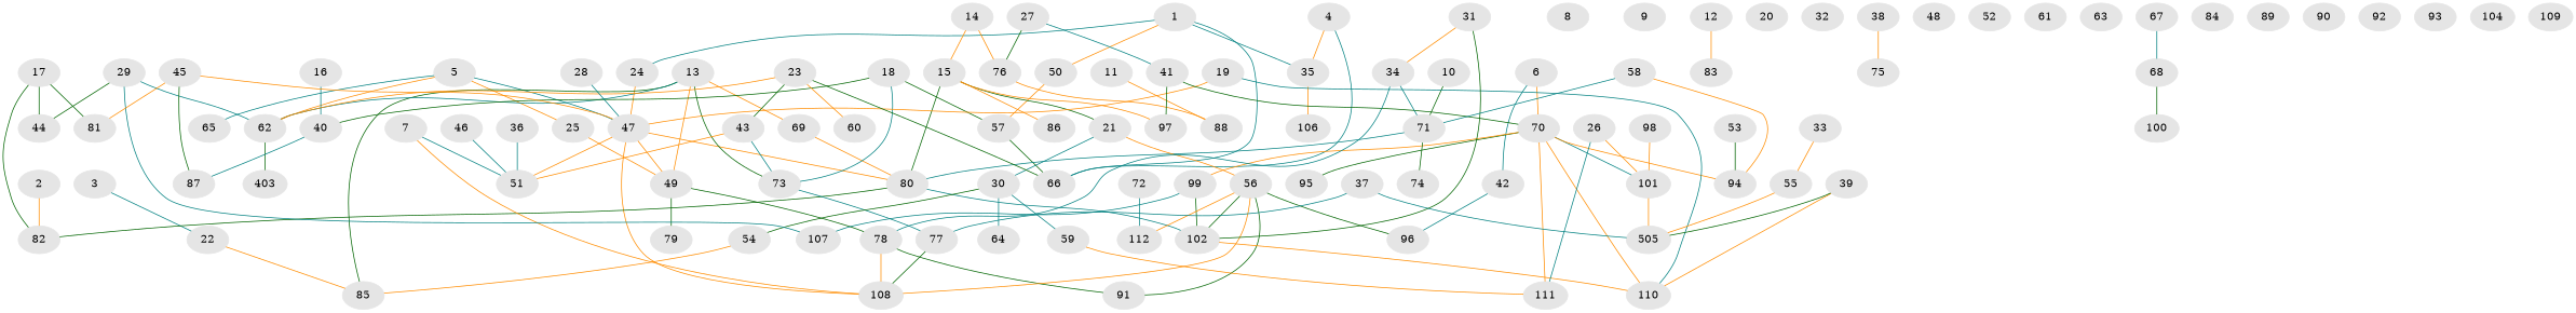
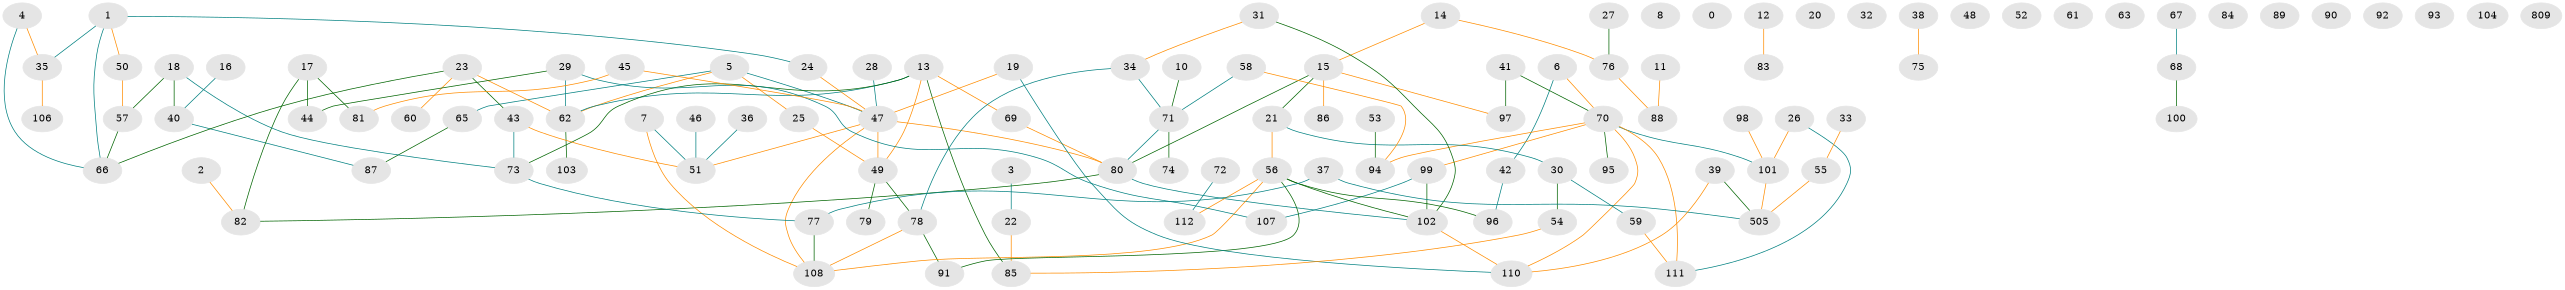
  graph {
    node [color=gray90 style=filled]
    edge [color=darkorange]
    1
    24
    35
    50
    66
    47
    106
    57
    2
    82
    3
    22
    85
    4
    5
    25
    62
    65
    49
    51
    108
    80
-   103 [label=403]
+   103
    6
    42
    70
    96
    110
    101
    111
    94
    95
    99
    7
    8
-   9
+   9 [label=0]
    10
    71
    74
    11
    88
    12
    83
    13
    69
    73
    78
    79
    77
    14
    15
    76
    21
    86
    97
    30
    56
    102
    16
    40
    87
    17
    44
    81
    18
    19
    20
    54
    59
-   64
    91
    112
    23
    43
    60
    26
    n77 [label=505]
    27
    41
    28
    29
    107
    31
    34
    32
    33
    55
    36
    37
    38
    75
    39
    45
    46
    48
    52
    53
    58
    61
    63
    67
    68
    100
    72
    84
    89
    90
    92
    93
    98
    104
-   109
+   109 [label=809]
    1 -- 24 [color=teal]
    1 -- 35 [color=teal]
    1 -- 50
    1 -- 66 [color=teal]
    24 -- 47
    35 -- 106
    50 -- 57
    47 -- 49
    47 -- 51
    47 -- 108
    47 -- 80
    57 -- 66 [color=darkgreen]
    2 -- 82
    3 -- 22 [color=teal]
    22 -- 85
    4 -- 35
    4 -- 66 [color=teal]
    5 -- 47 [color=teal]
    5 -- 25
    5 -- 62
    5 -- 65 [color=teal]
    25 -- 49
    62 -- 103 [color=darkgreen]
    49 -- 78 [color=darkgreen]
    49 -- 79 [color=darkgreen]
    80 -- 82 [color=darkgreen]
    80 -- 102 [color=teal]
    6 -- 42 [color=teal]
    6 -- 70
    42 -- 96 [color=teal]
    70 -- 110
    70 -- 101 [color=teal]
    70 -- 111
    70 -- 94
    70 -- 95 [color=darkgreen]
    70 -- 99
    101 -- n77
    99 -- 102 [color=darkgreen]
    99 -- 107 [color=teal]
    7 -- 51 [color=teal]
    7 -- 108
    10 -- 71 [color=darkgreen]
    71 -- 80 [color=teal]
    71 -- 74 [color=darkgreen]
    11 -- 88
    12 -- 83
    13 -- 85 [color=darkgreen]
    13 -- 62 [color=teal]
    13 -- 49
    13 -- 69
    13 -- 73 [color=darkgreen]
    69 -- 80
    73 -- 77 [color=teal]
    78 -- 108
    78 -- 91 [color=darkgreen]
    77 -- 108 [color=darkgreen]
    14 -- 15
    14 -- 76
    15 -- 80 [color=darkgreen]
    15 -- 21 [color=darkgreen]
    15 -- 86
    15 -- 97
    76 -- 88
    21 -- 30 [color=teal]
    21 -- 56
    30 -- 54 [color=darkgreen]
    30 -- 59 [color=teal]
-   30 -- 64 [color=teal]
    56 -- 108
    56 -- 96 [color=darkgreen]
    56 -- 102 [color=darkgreen]
    56 -- 91 [color=darkgreen]
    56 -- 112
    102 -- 110
    16 -- 40 [color=teal]
    40 -- 87 [color=teal]
    17 -- 82 [color=darkgreen]
    17 -- 44 [color=darkgreen]
    17 -- 81 [color=darkgreen]
    18 -- 57 [color=darkgreen]
    18 -- 73 [color=teal]
    18 -- 40 [color=darkgreen]
    19 -- 47
    19 -- 110 [color=teal]
    54 -- 85
    59 -- 111
    23 -- 66 [color=darkgreen]
    23 -- 62
    23 -- 43 [color=darkgreen]
    23 -- 60
    43 -- 51
    43 -- 73 [color=teal]
    26 -- 101
    26 -- 111 [color=teal]
    27 -- 76 [color=darkgreen]
-   27 -- 41 [color=teal]
    41 -- 70 [color=darkgreen]
    41 -- 97 [color=darkgreen]
    28 -- 47 [color=teal]
    29 -- 62 [color=teal]
    29 -- 44 [color=darkgreen]
    29 -- 107 [color=teal]
    31 -- 102 [color=darkgreen]
    31 -- 34
    34 -- 71 [color=teal]
    34 -- 78 [color=teal]
    33 -- 55
    55 -- n77
    36 -- 51 [color=teal]
    37 -- 77 [color=teal]
    37 -- n77 [color=teal]
    38 -- 75
    39 -- 110
    39 -- n77 [color=darkgreen]
    45 -- 47
-   45 -- 87 [color=darkgreen]
+   65 -- 87 [color=darkgreen]
    45 -- 81
    46 -- 51 [color=teal]
    53 -- 94 [color=darkgreen]
    58 -- 94
    58 -- 71 [color=teal]
    67 -- 68 [color=teal]
    68 -- 100 [color=darkgreen]
    72 -- 112 [color=teal]
    98 -- 101
  }
